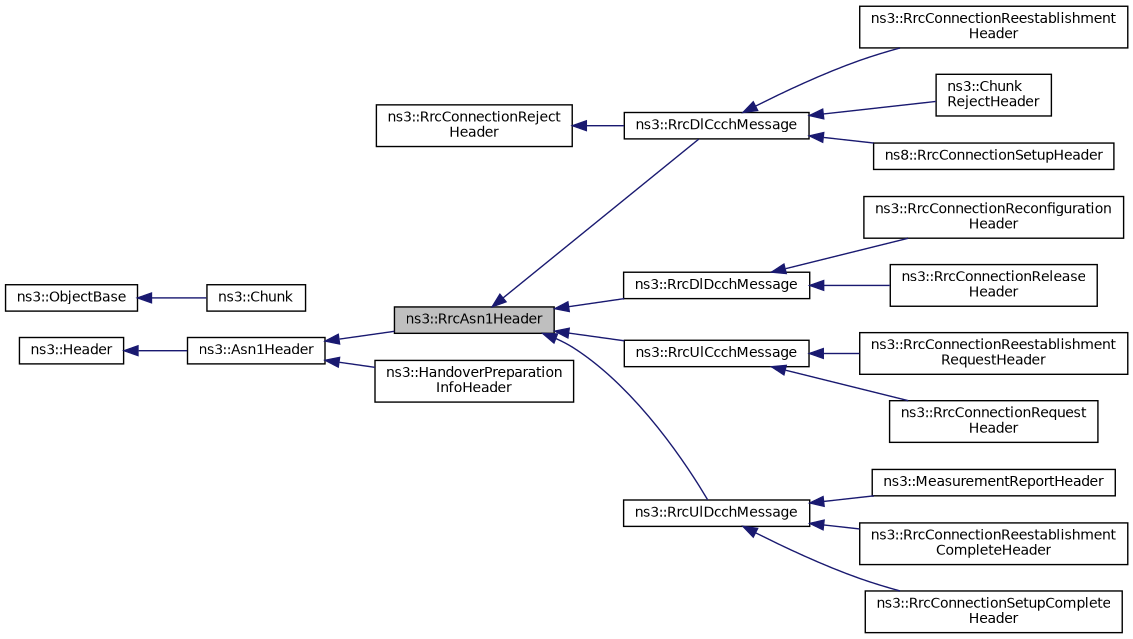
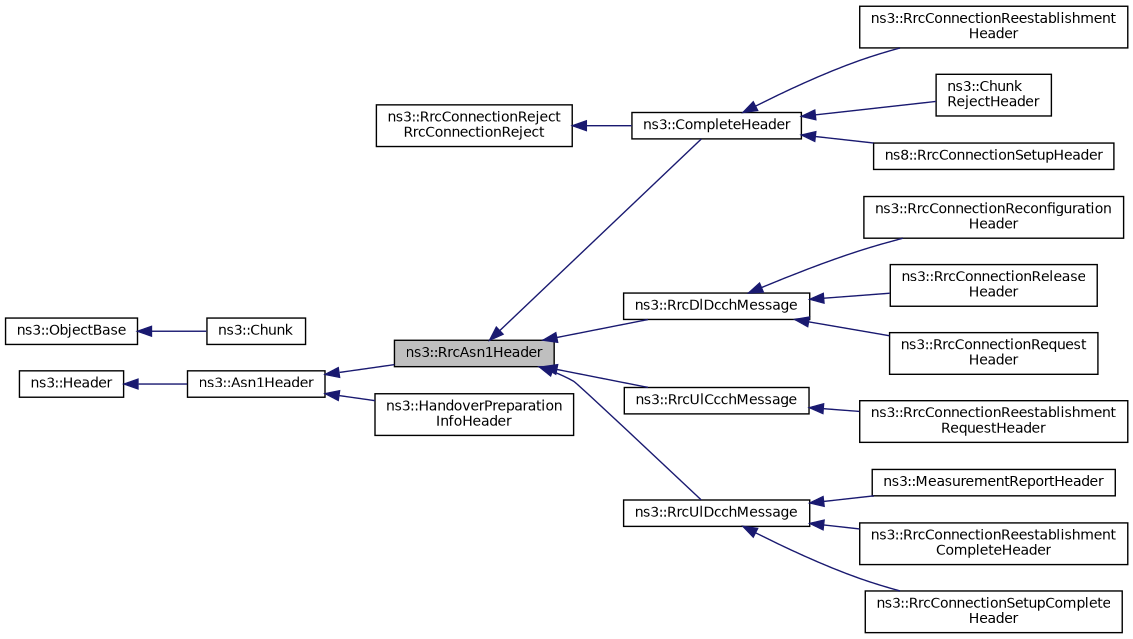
  digraph {
    rankdir=LR
    node [color=black fillcolor=white fontname=Helvetica fontsize=10 shape=record style=filled]
    edge [color=midnightblue dir=back fontname=Helvetica fontsize=10 labelfontname=Helvetica labelfontsize=10 style=solid]
    n1 [fillcolor=grey75 fontcolor=black height=0.2 label="ns3::RrcAsn1Header" width=0.4]
-   n2 [height=0.2 label="ns3::RrcDlCcchMessage" width=0.4]
+   n2 [height=0.2 label="ns3::CompleteHeader" width=0.4]
    n3 [height=0.2 label="ns3::RrcDlDcchMessage" width=0.4]
    n4 [height=0.2 label="ns3::RrcUlCcchMessage" width=0.4]
    n5 [height=0.2 label="ns3::RrcUlDcchMessage" width=0.4]
    n6 [height=0.2 label="ns3::HandoverPreparation\lInfoHeader" width=0.4]
    n7 [height=0.2 label="ns3::RrcConnectionReestablishment\lHeader" width=0.4]
    n8 [height=0.2 label="ns3::Chunk\lRejectHeader" width=0.4]
    n9 [height=0.2 label="ns8::RrcConnectionSetupHeader" width=0.4]
    n10 [height=0.2 label="ns3::RrcConnectionReconfiguration\lHeader" width=0.4]
    n11 [height=0.2 label="ns3::RrcConnectionRelease\lHeader" width=0.4]
    n12 [height=0.2 label="ns3::RrcConnectionReestablishment\lRequestHeader" width=0.4]
    n13 [height=0.2 label="ns3::RrcConnectionRequest\lHeader" width=0.4]
    n14 [height=0.2 label="ns3::MeasurementReportHeader" width=0.4]
    n15 [height=0.2 label="ns3::RrcConnectionReestablishment\lCompleteHeader" width=0.4]
    n16 [height=0.2 label="ns3::RrcConnectionSetupComplete\lHeader" width=0.4]
    n17 [height=0.2 label="ns3::Asn1Header" width=0.4]
    n18 [height=0.2 label="ns3::Header" width=0.4]
    n19 [height=0.2 label="ns3::Chunk" width=0.4]
    n20 [height=0.2 label="ns3::ObjectBase" width=0.4]
-   n21 [height=0.2 label="ns3::RrcConnectionReject\lHeader" width=0.4]
+   n21 [height=0.2 label="ns3::RrcConnectionReject\lRrcConnectionReject" width=0.4]
    n1 -> n2
    n1 -> n3
    n1 -> n4
    n1 -> n5
    n2 -> n7
    n2 -> n8
    n2 -> n9
    n3 -> n10
    n3 -> n11
    n4 -> n12
-   n4 -> n13
+   n3 -> n13
    n5 -> n14
    n5 -> n15
    n5 -> n16
    n17 -> n1
    n17 -> n6
    n18 -> n17
    n20 -> n19
    n21 -> n2
  }
